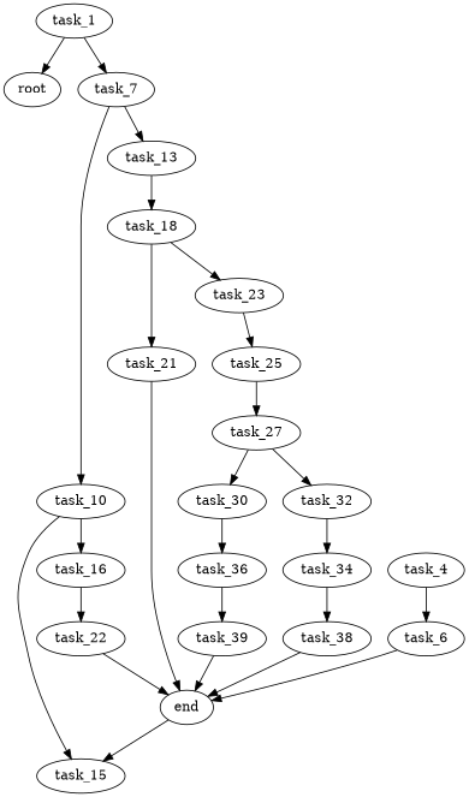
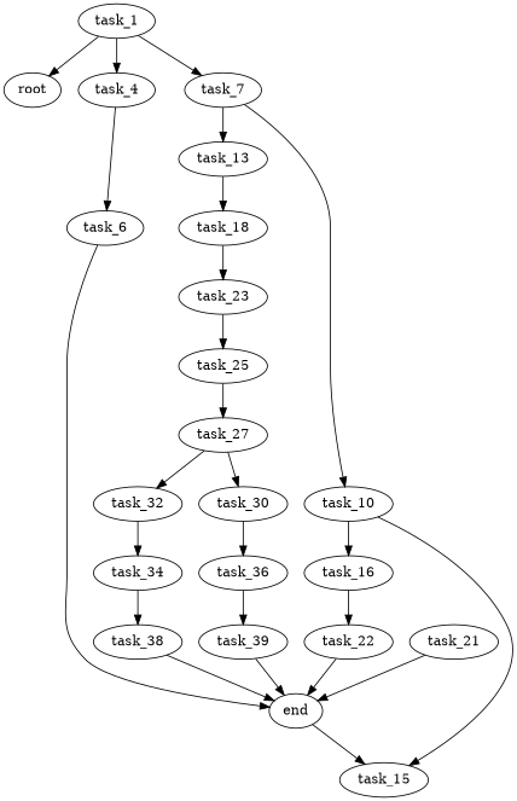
  digraph {
    task_1
    root
    task_4
    task_7
    task_6
    task_10
    task_13
    end
    task_15
    task_16
    task_18
    task_22
    task_21
    task_23
    task_25
    task_27
    task_30
    task_32
    task_36
    task_34
    task_39
    task_38
    task_1 -> root
+   task_1 -> task_4
    task_1 -> task_7
    task_4 -> task_6
    task_7 -> task_10
    task_7 -> task_13
    task_6 -> end
    task_10 -> task_15
    task_10 -> task_16
    task_13 -> task_18
    end -> task_15
    task_16 -> task_22
-   task_18 -> task_21
    task_18 -> task_23
    task_22 -> end
    task_21 -> end
    task_23 -> task_25
    task_25 -> task_27
    task_27 -> task_30
    task_27 -> task_32
    task_30 -> task_36
    task_32 -> task_34
    task_36 -> task_39
    task_34 -> task_38
    task_39 -> end
    task_38 -> end
  }
